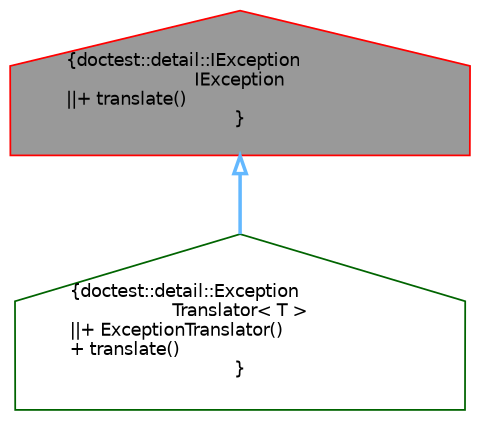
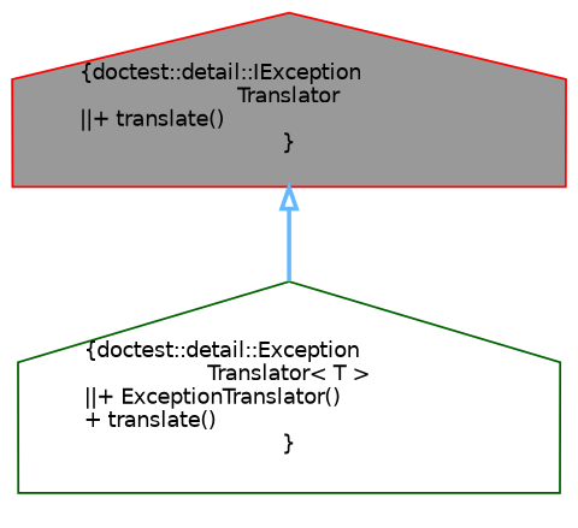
  digraph {
    node [fontname=Helvetica fontsize=10 shape=house style=filled]
-   n1 [color=red fillcolor=grey60 fontcolor=black height=0.2 label="{doctest::detail::IException\lIException\n||+ translate()\l}" width=0.4]
+   n1 [color=red fillcolor=grey60 fontcolor=black height=0.2 label="{doctest::detail::IException\lTranslator\n||+ translate()\l}" width=0.4]
    n2 [color=darkgreen fillcolor=white height=0.2 label="{doctest::detail::Exception\lTranslator\< T \>\n||+ ExceptionTranslator()\l+ translate()\l}" width=0.4]
    n1 -> n2 [arrowtail=onormal color=steelblue1 dir=back fontname=Helvetica fontsize=10 labelfontname=Helvetica labelfontsize=10 style=bold]
  }
